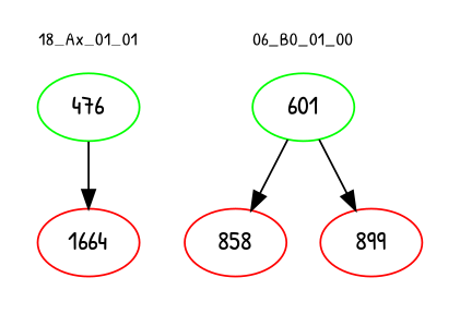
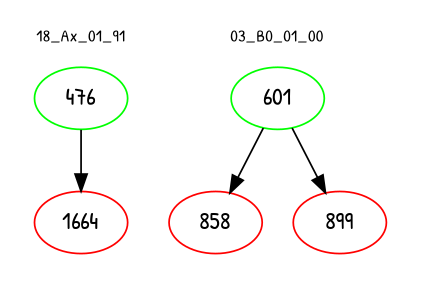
  digraph {
    fontname="Patrick Hand"
    node [color=red fontname="Patrick Hand"]
    edge [color=black fontname="Patrick Hand"]
    n1 [color=green label=476]
    n2 [label=1664]
    n3 [color=green label=601]
    n4 [label=858]
    n5 [label=899]
    subgraph cluster_1 {
      color=white
      fontsize=10
-     label="18_Ax_01_01"
+     label="18_Ax_01_91"
      n1
      n2
    }
    subgraph cluster_2 {
      color=white
      fontsize=10
-     label="06_B0_01_00"
+     label="03_B0_01_00"
      n3
      n4
      n5
    }
    n1 -> n2
    n3 -> n4
    n3 -> n5
  }
